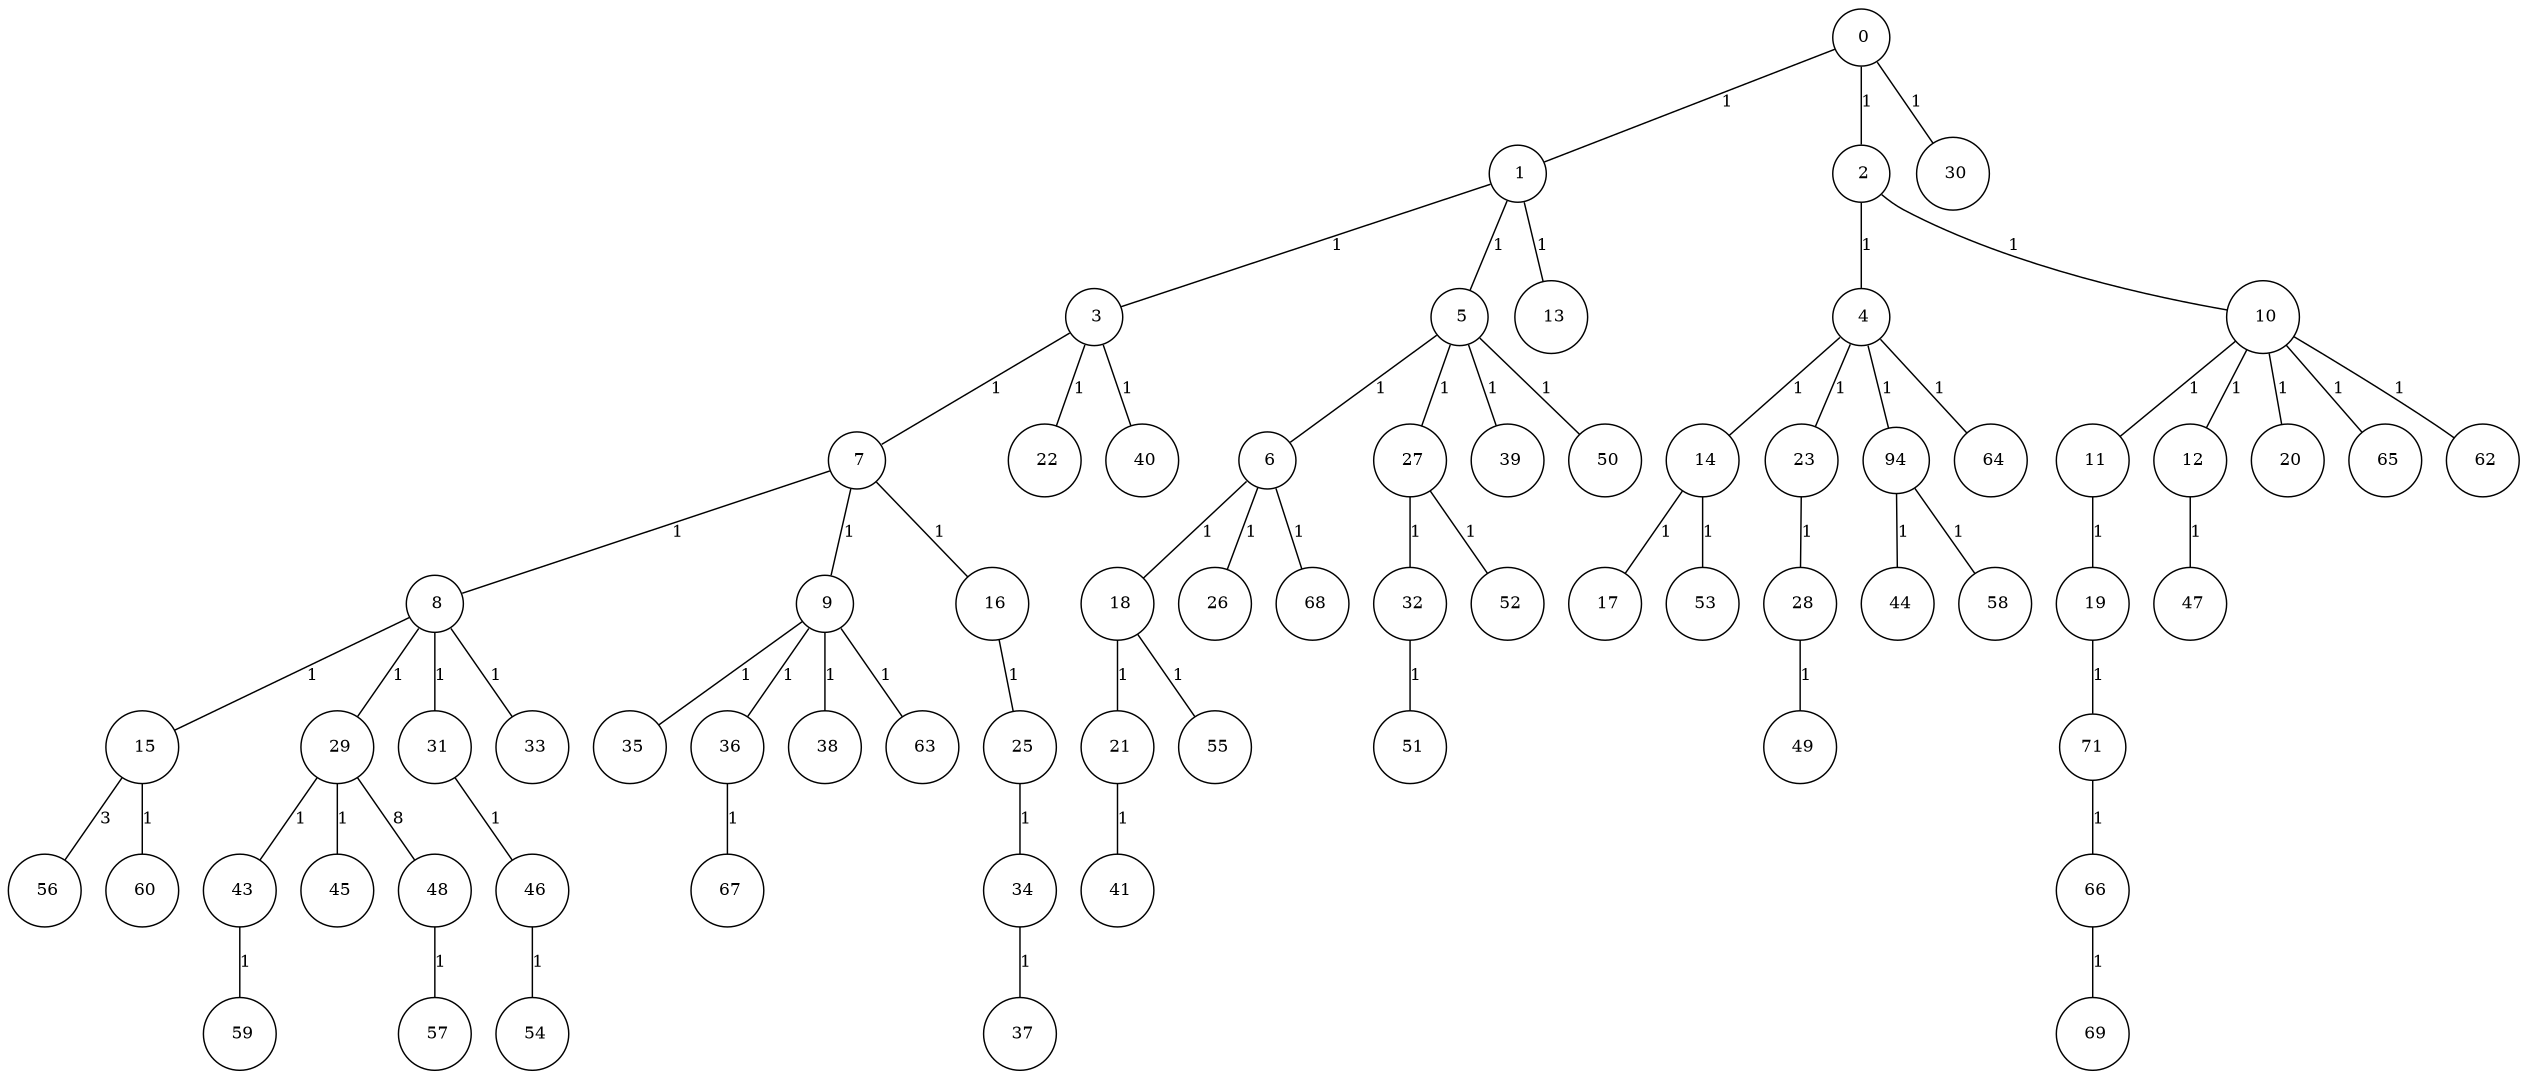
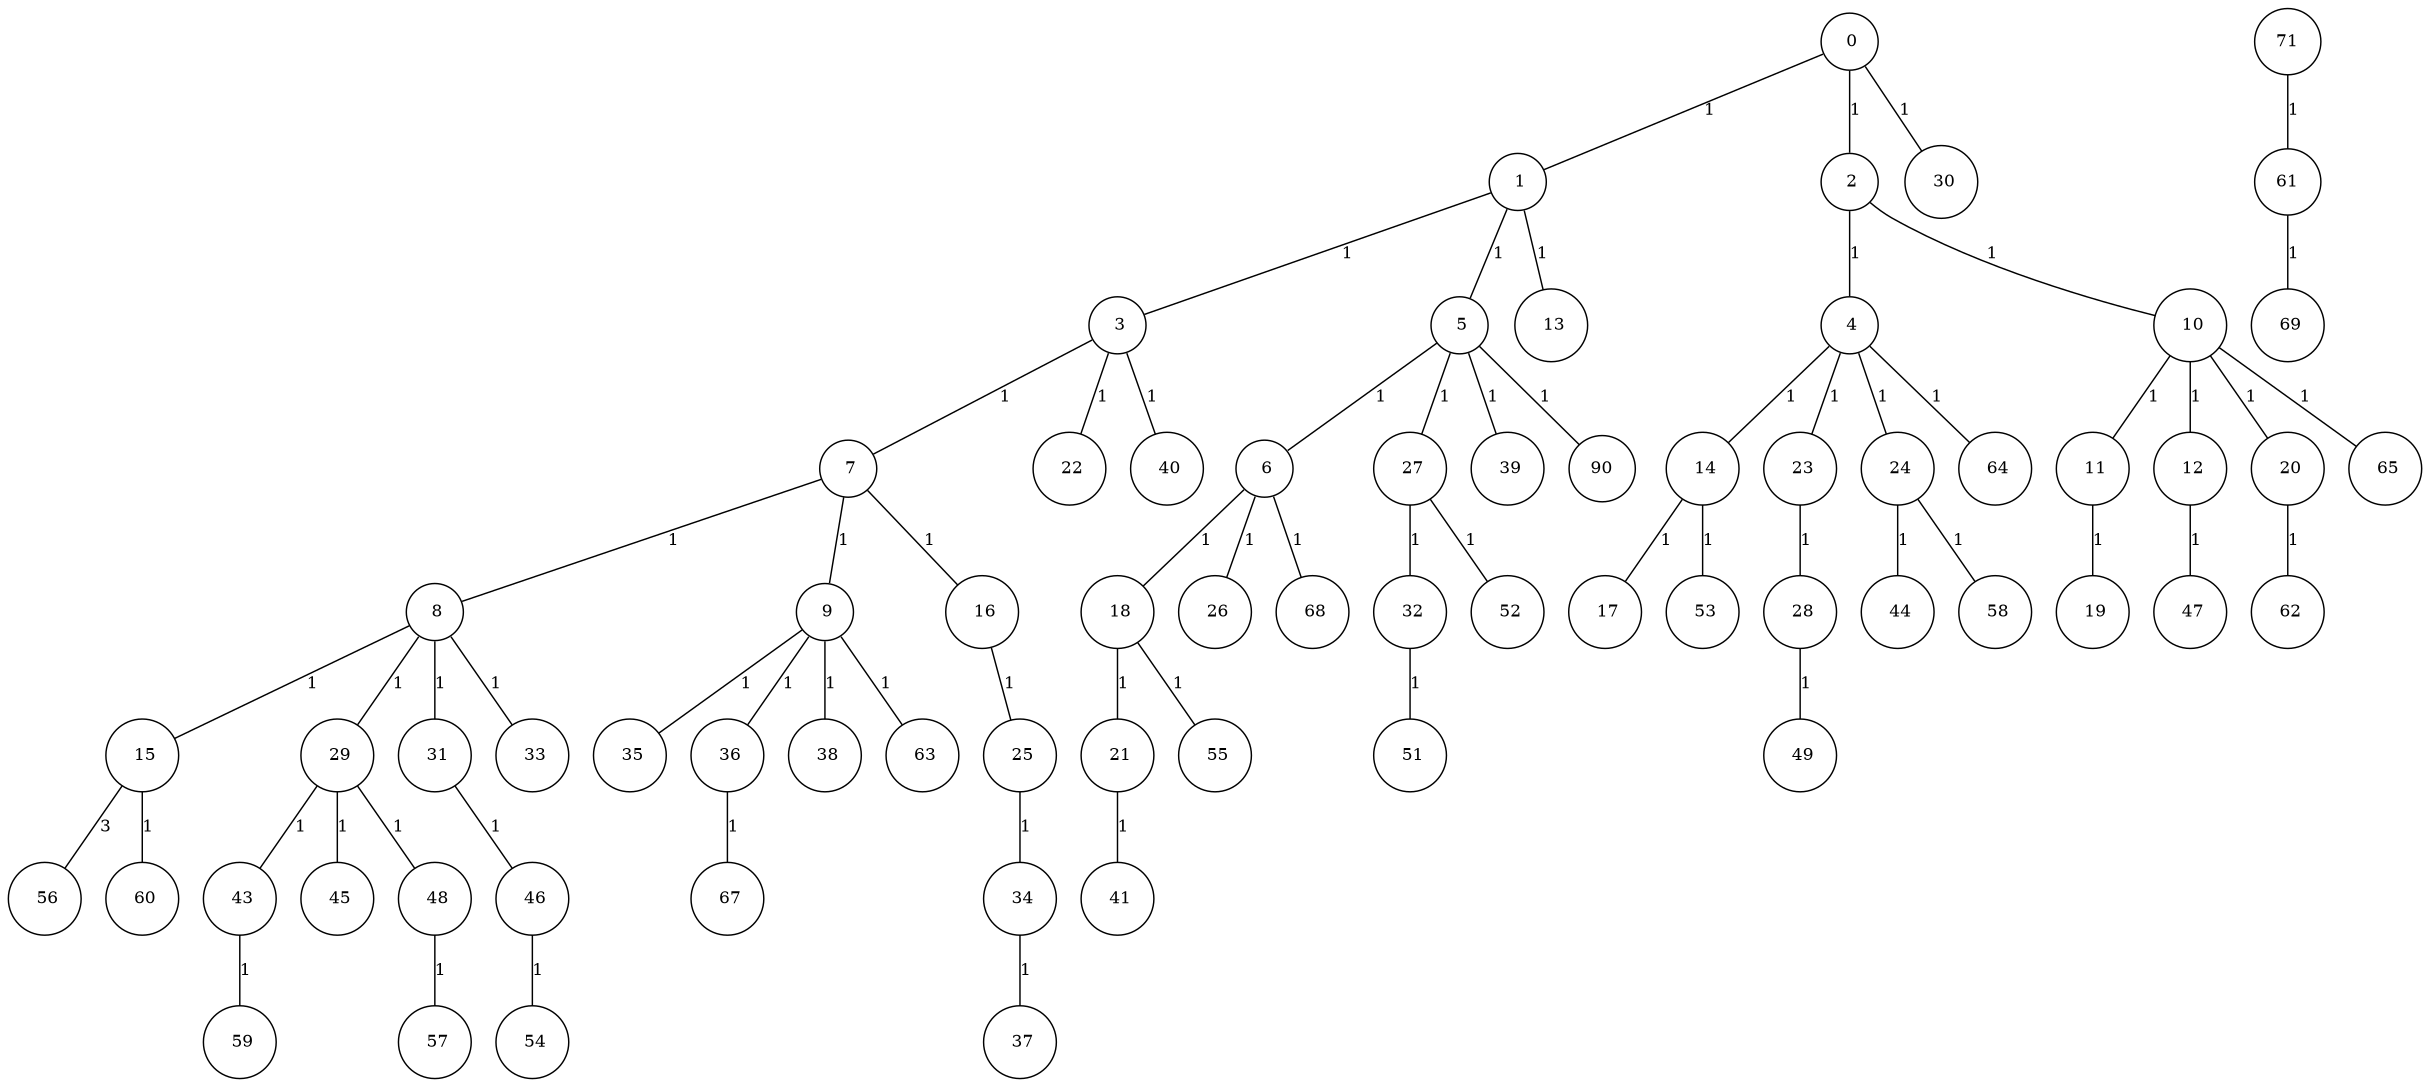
  graph {
    fixedsize="true;"
    node [color=black fontsize=12 hight=.12 shape=circle]
    edge [fontsize=12]
    n1 [label=" 0" width=.12]
    n2 [label=" 1" width=.12]
    n3 [label=" 2" width=.12]
    n4 [label=" 30" width=.12]
    n5 [label=" 3" width=.12]
    n6 [label=" 5" width=.12]
    n7 [label=" 13" width=.12]
    n8 [label=" 4" width=.12]
    n9 [label=" 10" width=.12]
    n10 [label=" 7" width=.12]
    n11 [label=" 22" width=.12]
    n12 [label=" 40" width=.12]
    n13 [label=" 6" width=.12]
    n14 [label=" 27" width=.12]
    n15 [label=" 39" width=.12]
-   n16 [label=" 50" width=.12]
+   n16 [label=90 width=.12]
    n17 [label=" 14" width=.12]
    n18 [label=" 23" width=.12]
-   n19 [label=94 width=.12]
+   n19 [label=" 24" width=.12]
    n20 [label=" 64" width=.12]
    n21 [label=" 11" width=.12]
    n22 [label=" 12" width=.12]
    n23 [label=" 20" width=.12]
    n24 [label=" 65" width=.12]
    n25 [label=" 8" width=.12]
    n26 [label=" 9" width=.12]
    n27 [label=" 16" width=.12]
    n28 [label=" 17" width=.12]
    n29 [label=" 53" width=.12]
    n30 [label=" 28" width=.12]
    n31 [label=" 44" width=.12]
    n32 [label=" 58" width=.12]
    n33 [label=" 18" width=.12]
    n34 [label=" 26" width=.12]
    n35 [label=" 68" width=.12]
    n36 [label=" 32" width=.12]
    n37 [label=" 52" width=.12]
    n38 [label=" 21" width=.12]
    n39 [label=" 55" width=.12]
    n40 [label=" 15" width=.12]
    n41 [label=" 29" width=.12]
    n42 [label=" 31" width=.12]
    n43 [label=" 33" width=.12]
    n44 [label=" 35" width=.12]
    n45 [label=" 36" width=.12]
    n46 [label=" 38" width=.12]
    n47 [label=" 63" width=.12]
    n48 [label=" 25" width=.12]
    n49 [label=" 56" width=.12]
    n50 [label=" 60" width=.12]
    n51 [label=" 43" width=.12]
    n52 [label=" 45" width=.12]
    n53 [label=" 48" width=.12]
    n54 [label=" 46" width=.12]
    n55 [label=" 67" width=.12]
    n56 [label=" 19" width=.12]
    n57 [label=" 47" width=.12]
    n58 [label=" 62" width=.12]
    n59 [label=71 width=.12]
    n60 [label=" 34" width=.12]
    n61 [label=" 41" width=.12]
-   n62 [label=" 66" width=.12]
+   n62 [label=61 width=.12]
    n63 [label=" 49" width=.12]
    n64 [label=" 37" width=.12]
    n65 [label=" 51" width=.12]
    n66 [label=" 59" width=.12]
    n67 [label=" 57" width=.12]
    n68 [label=" 54" width=.12]
    n69 [label=" 69" width=.12]
    n1 -- n2 [label=1]
    n1 -- n3 [label=1]
    n1 -- n4 [label=1]
    n2 -- n5 [label=1]
    n2 -- n6 [label=1]
    n2 -- n7 [label=1]
    n3 -- n8 [label=1]
    n3 -- n9 [label=1]
    n5 -- n10 [label=1]
    n5 -- n11 [label=1]
    n5 -- n12 [label=1]
    n6 -- n13 [label=1]
    n6 -- n14 [label=1]
    n6 -- n15 [label=1]
    n6 -- n16 [label=1]
    n8 -- n17 [label=1]
    n8 -- n18 [label=1]
    n8 -- n19 [label=1]
    n8 -- n20 [label=1]
    n9 -- n21 [label=1]
    n9 -- n22 [label=1]
    n9 -- n23 [label=1]
    n9 -- n24 [label=1]
    n10 -- n25 [label=1]
    n10 -- n26 [label=1]
    n10 -- n27 [label=1]
    n13 -- n33 [label=1]
    n13 -- n34 [label=1]
    n13 -- n35 [label=1]
    n14 -- n36 [label=1]
    n14 -- n37 [label=1]
    n17 -- n28 [label=1]
    n17 -- n29 [label=1]
    n18 -- n30 [label=1]
    n19 -- n31 [label=1]
    n19 -- n32 [label=1]
    n21 -- n56 [label=1]
    n22 -- n57 [label=1]
-   n9 -- n58 [label=1]
+   n23 -- n58 [label=1]
    n25 -- n40 [label=1]
    n25 -- n41 [label=1]
    n25 -- n42 [label=1]
    n25 -- n43 [label=1]
    n26 -- n44 [label=1]
    n26 -- n45 [label=1]
    n26 -- n46 [label=1]
    n26 -- n47 [label=1]
    n27 -- n48 [label=1]
    n30 -- n63 [label=1]
    n33 -- n38 [label=1]
    n33 -- n39 [label=1]
    n36 -- n65 [label=1]
    n38 -- n61 [label=1]
    n40 -- n49 [label=3]
    n40 -- n50 [label=1]
    n41 -- n51 [label=1]
    n41 -- n52 [label=1]
-   n41 -- n53 [label=8]
+   n41 -- n53 [label=1]
    n42 -- n54 [label=1]
    n45 -- n55 [label=1]
    n48 -- n60 [label=1]
    n51 -- n66 [label=1]
    n53 -- n67 [label=1]
    n54 -- n68 [label=1]
-   n56 -- n59 [label=1]
    n59 -- n62 [label=1]
    n60 -- n64 [label=1]
    n62 -- n69 [label=1]
  }
